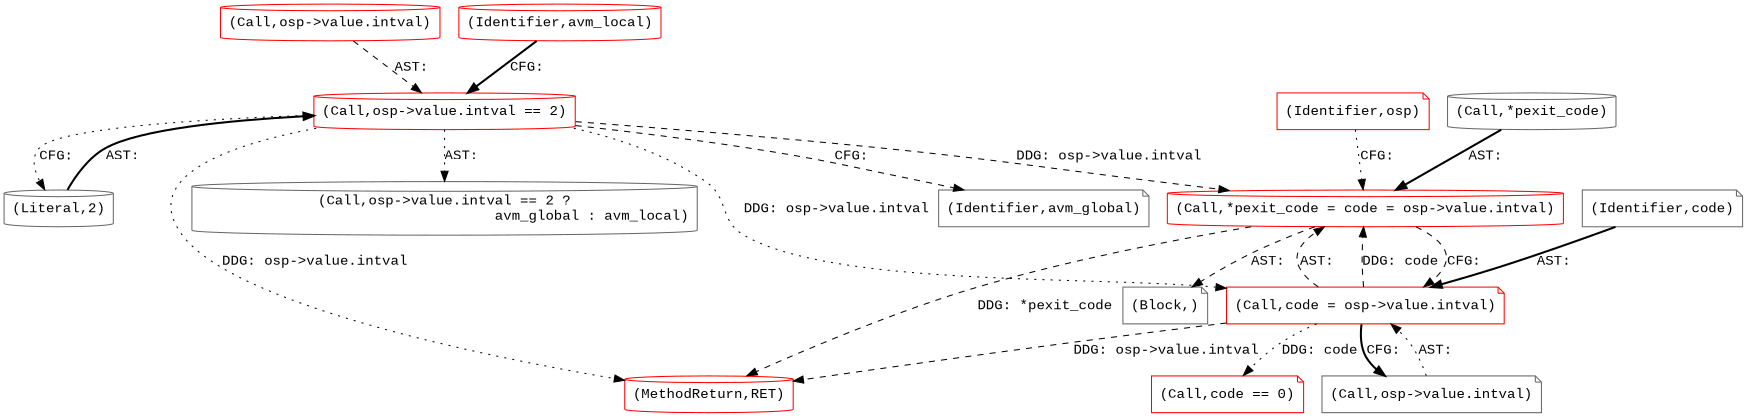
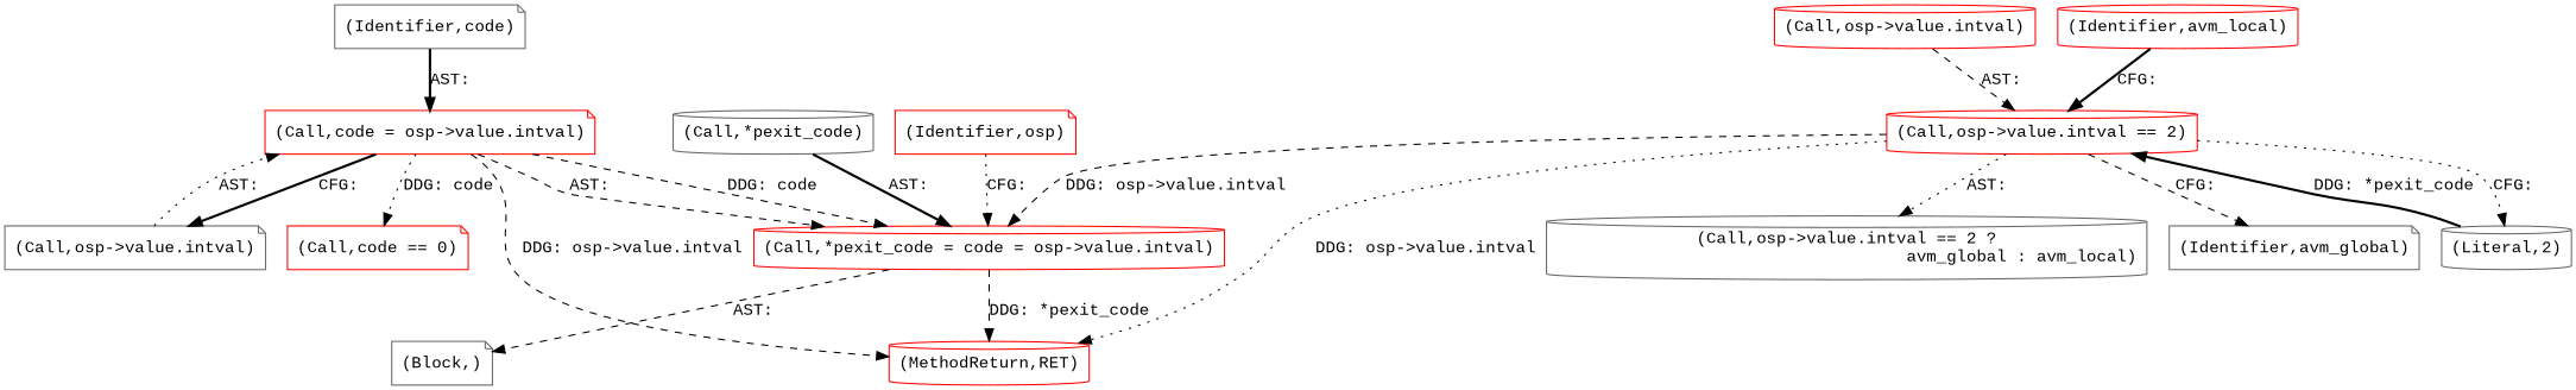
  digraph {
    fontname="Liberation Mono"
    node [color=red fontname="Liberation Mono" shape=cylinder]
    edge [fontname="Liberation Mono" style=dashed]
    n1 [label="(Call,*pexit_code = code = osp->value.intval)"]
    n2 [label="(Call,code = osp->value.intval)" shape=note]
    n3 [label="(MethodReturn,RET)"]
    n4 [color=gray40 label="(Block,)" shape=note]
    n5 [label="(Call,code == 0)" shape=note]
    n6 [color=gray40 label="(Call,osp->value.intval)" shape=note]
    n7 [label="(Call,osp->value.intval == 2)"]
    n8 [color=gray40 label="(Literal,2)"]
    n9 [color=gray40 label="(Call,osp->value.intval == 2 ?\n                                   avm_global : avm_local)"]
    n10 [color=gray40 label="(Identifier,avm_global)" shape=note]
    n11 [color=gray40 label="(Call,*pexit_code)"]
    n12 [color=gray40 label="(Identifier,code)" shape=note]
    n13 [label="(Call,osp->value.intval)"]
    n14 [label="(Identifier,avm_local)"]
    n15 [label="(Identifier,osp)" shape=note]
-   n1 -> n2 [label="CFG: "]
    n1 -> n3 [label="DDG: *pexit_code"]
    n1 -> n4 [label="AST: "]
    n2 -> n1 [label="AST: "]
    n2 -> n1 [label="DDG: code"]
    n2 -> n3 [label="DDG: osp->value.intval"]
    n2 -> n5 [label="DDG: code" style=dotted]
    n2 -> n6 [label="CFG: " style=bold]
    n6 -> n2 [label="AST: " style=dotted]
    n7 -> n1 [label="DDG: osp->value.intval"]
-   n7 -> n2 [label="DDG: osp->value.intval" style=dotted]
    n7 -> n3 [label="DDG: osp->value.intval" style=dotted]
    n7 -> n8 [label="CFG: " style=dotted]
    n7 -> n9 [label="AST: " style=dotted]
    n7 -> n10 [label="CFG: "]
-   n8 -> n7 [label="AST: " style=bold]
+   n8 -> n7 [label="DDG: *pexit_code" style=bold]
    n11 -> n1 [label="AST: " style=bold]
    n12 -> n2 [label="AST: " style=bold]
    n13 -> n7 [label="AST: "]
    n14 -> n7 [label="CFG: " style=bold]
    n15 -> n1 [label="CFG: " style=dotted]
  }
